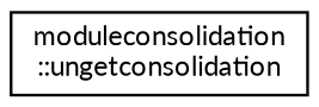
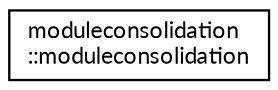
  digraph {
    rankdir=TB
    fontname=Lato
-   n1 [color=black fillcolor=white fontname=Lato fontsize=10 height=0.2 label="moduleconsolidation\l::ungetconsolidation" shape=record style=filled width=0.4]
+   n1 [color=black fillcolor=white fontname=Lato fontsize=10 height=0.2 label="moduleconsolidation\l::moduleconsolidation" shape=record style=filled width=0.4]
  }
